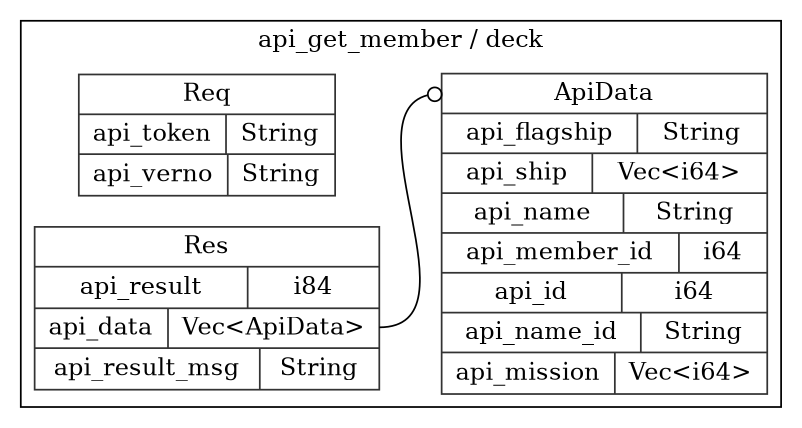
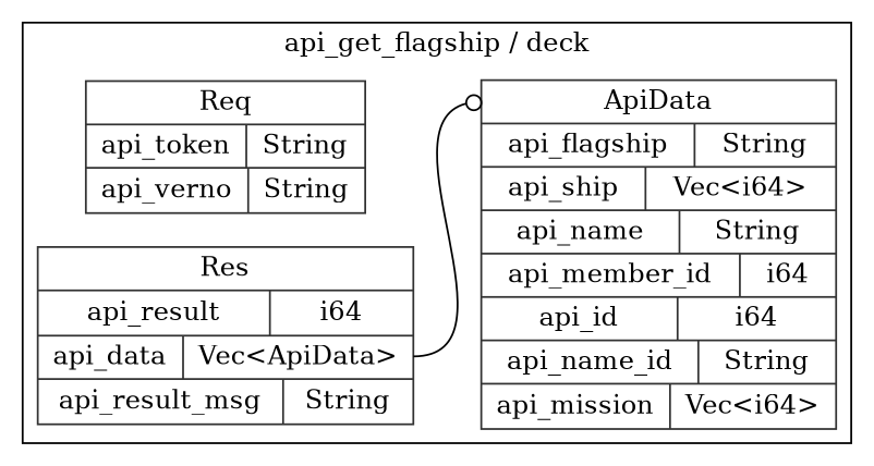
  digraph {
    rankdir=LR
    fontname="DejaVu Serif"
    node [color=gray20 shape=record style=solid fontname="DejaVu Serif"]
    n1 [label="<ApiData> ApiData  | { api_flagship | <api_flagship> String } | { api_ship | <api_ship> Vec\<i64\> } | { api_name | <api_name> String } | { api_member_id | <api_member_id> i64 } | { api_id | <api_id> i64 } | { api_name_id | <api_name_id> String } | { api_mission | <api_mission> Vec\<i64\> }"]
    n2 [label="<Req> Req  | { api_token | <api_token> String } | { api_verno | <api_verno> String }"]
-   n3 [label="<Res> Res  | { api_result | <api_result> i84 } | { api_data | <api_data> Vec\<ApiData\> } | { api_result_msg | <api_result_msg> String }"]
+   n3 [label="<Res> Res  | { api_result | <api_result> i64 } | { api_data | <api_data> Vec\<ApiData\> } | { api_result_msg | <api_result_msg> String }"]
    subgraph cluster_1 {
-     label="api_get_member / deck"
+     label="api_get_flagship / deck"
      n1
      n2
      n3
    }
    n3 -> n1 [headport="ApiData:w" tailport="api_data:e" color=black arrowhead=odot fontname="DejaVu Serif"]
  }
